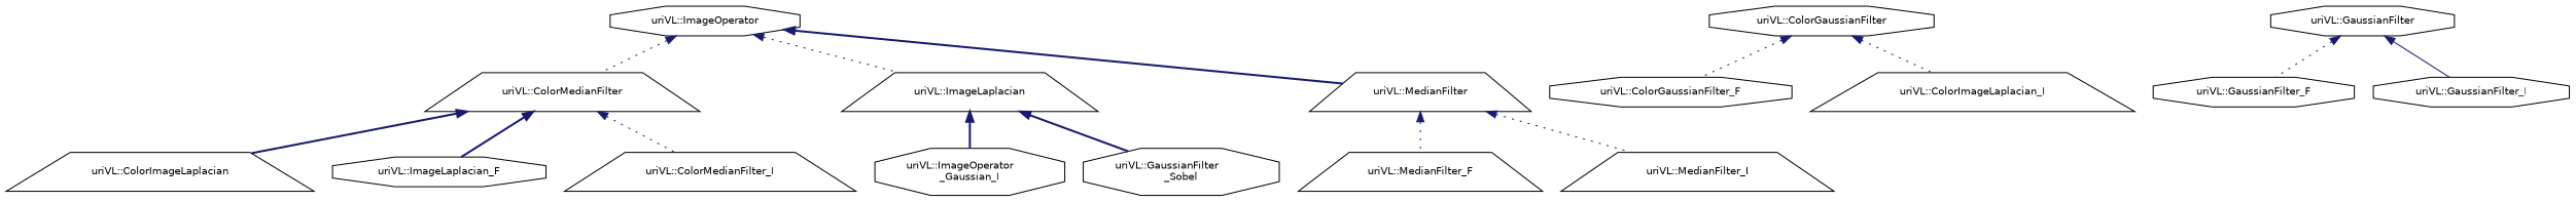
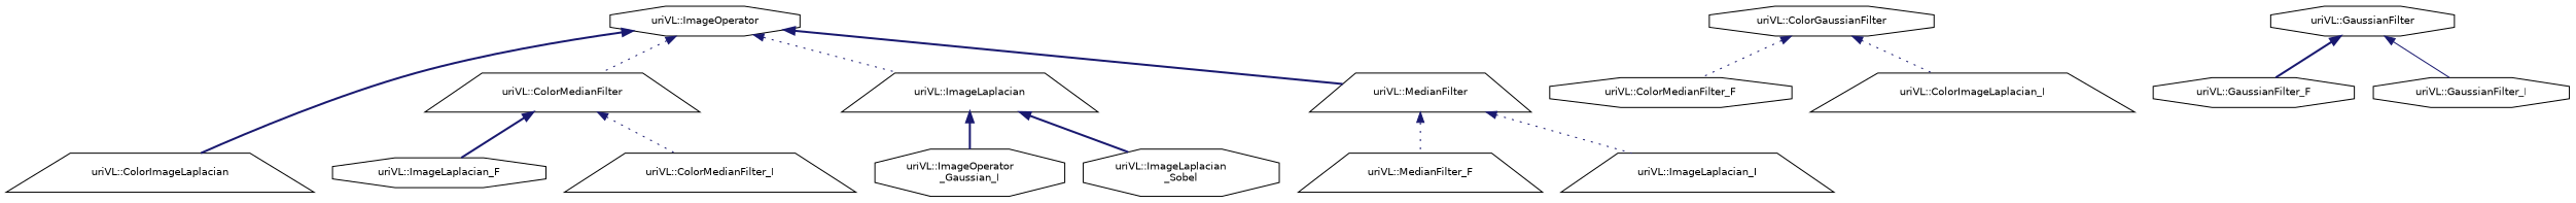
  digraph {
    rankdir=TB
    node [color=black fillcolor=white fontname=Helvetica fontsize=10 shape=octagon style=filled]
    edge [color=midnightblue dir=back fontname=Helvetica fontsize=10 labelfontname=Helvetica labelfontsize=10 style=dotted]
    n1 [height=0.2 label="uriVL::ImageOperator" width=0.4]
    n2 [height=0.2 label="uriVL::ColorImageLaplacian" shape=trapezium width=0.4]
    n3 [height=0.2 label="uriVL::ColorMedianFilter" shape=trapezium width=0.4]
    n4 [height=0.2 label="uriVL::ImageLaplacian" shape=trapezium width=0.4]
    n5 [height=0.2 label="uriVL::MedianFilter" shape=trapezium width=0.4]
    n6 [height=0.2 label="uriVL::ColorGaussianFilter" width=0.4]
-   n7 [height=0.2 label="uriVL::ColorGaussianFilter_F" width=0.4]
+   n7 [height=0.2 label="uriVL::ColorMedianFilter_F" width=0.4]
    n8 [height=0.2 label="uriVL::ColorImageLaplacian_I" shape=trapezium width=0.4]
    n9 [height=0.2 label="uriVL::ImageLaplacian_F" width=0.4]
    n10 [height=0.2 label="uriVL::ColorMedianFilter_I" shape=trapezium width=0.4]
    n11 [height=0.2 label="uriVL::GaussianFilter" width=0.4]
    n12 [height=0.2 label="uriVL::GaussianFilter_F" width=0.4]
    n13 [height=0.2 label="uriVL::GaussianFilter_I" width=0.4]
    n14 [height=0.2 label="uriVL::ImageOperator\l_Gaussian_I" width=0.4]
-   n15 [height=0.2 label="uriVL::GaussianFilter\l_Sobel" width=0.4]
+   n15 [height=0.2 label="uriVL::ImageLaplacian\l_Sobel" width=0.4]
    n16 [height=0.2 label="uriVL::MedianFilter_F" shape=trapezium width=0.4]
-   n17 [height=0.2 label="uriVL::MedianFilter_I" shape=trapezium width=0.4]
-   n3 -> n2 [style=bold]
+   n17 [height=0.2 label="uriVL::ImageLaplacian_I" shape=trapezium width=0.4]
+   n1 -> n2 [style=bold]
    n1 -> n3
    n1 -> n4
    n1 -> n5 [style=bold]
    n3 -> n9 [style=bold]
    n3 -> n10
    n4 -> n14 [style=bold]
    n4 -> n15 [style=bold]
    n5 -> n16
    n5 -> n17
    n6 -> n7
    n6 -> n8
-   n11 -> n12
+   n11 -> n12 [style=bold]
    n11 -> n13 [style=solid]
  }
